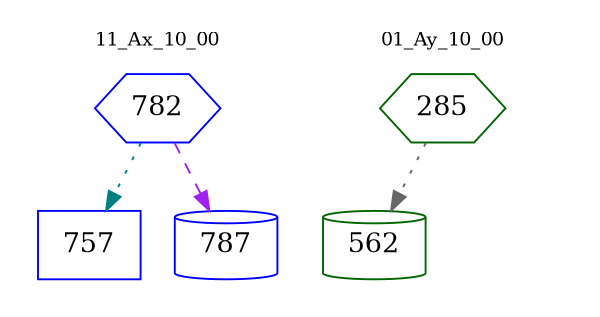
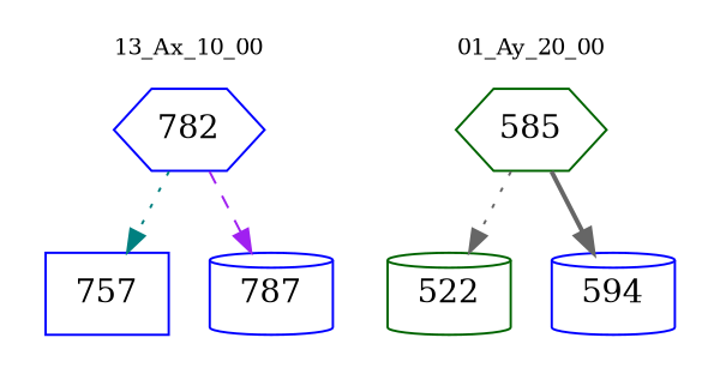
  digraph {
    node [color=blue shape=cylinder]
    edge [color=gray40 style=dotted]
    n1 [label=782 shape=hexagon]
    n2 [label=757 shape=box]
    n3 [label=787]
-   n4 [color=darkgreen label=285 shape=hexagon]
-   n5 [color=darkgreen label=562]
+   n4 [color=darkgreen label=585 shape=hexagon]
+   n5 [color=darkgreen label=522]
+   n6 [label=594]
    subgraph cluster_1 {
      color=white
      fontsize=10
-     label="11_Ax_10_00"
+     label="13_Ax_10_00"
      n1
      n2
      n3
    }
    subgraph cluster_2 {
      color=white
      fontsize=10
-     label="01_Ay_10_00"
+     label="01_Ay_20_00"
      n4
      n5
+     n6
    }
    n1 -> n2 [color=teal]
    n1 -> n3 [color=purple style=dashed]
    n4 -> n5
+   n4 -> n6 [style=bold]
  }
